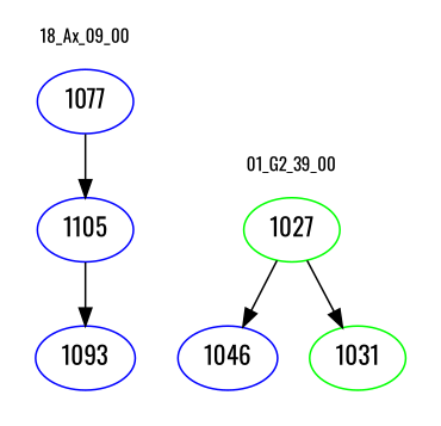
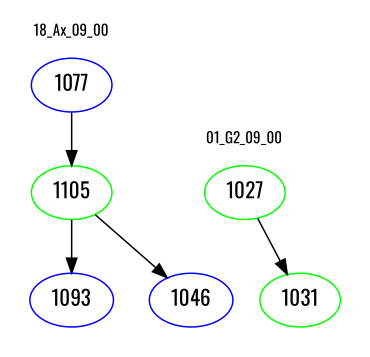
  digraph {
    fontname=Oswald
    node [color=blue fontname=Oswald]
    edge [color=black fontname=Oswald]
    n1 [label=1077]
    n2 [label=1093]
-   n3 [label=1105]
+   n3 [color=green label=1105]
    n4 [color=green label=1027]
    n5 [color=green label=1031]
    n6 [label=1046]
    subgraph cluster_1 {
      color=white
      fontsize=10
      label="18_Ax_09_00"
      n1
      n2
      n3
    }
    subgraph cluster_2 {
      color=white
      fontsize=10
-     label="01_G2_39_00"
+     label="01_G2_09_00"
      n4
      n5
      n6
    }
    n1 -> n3
    n3 -> n2
    n4 -> n5
-   n4 -> n6
+   n3 -> n6
  }
